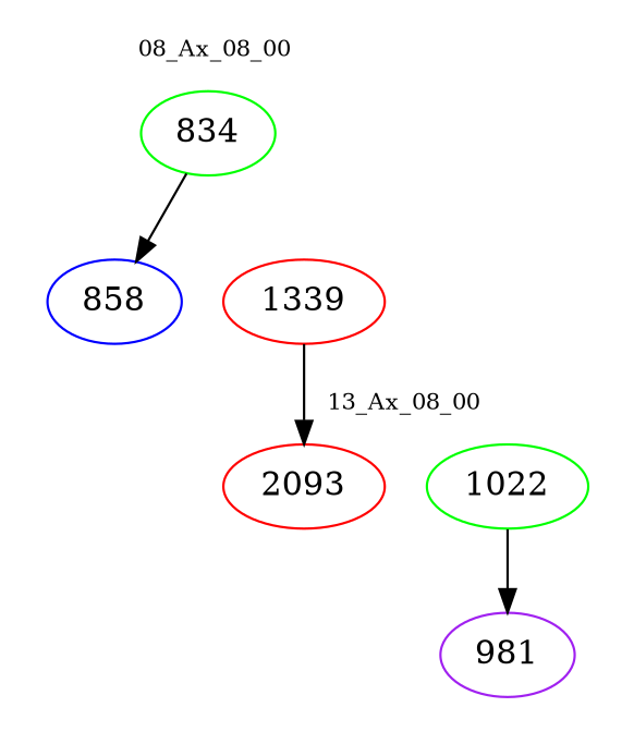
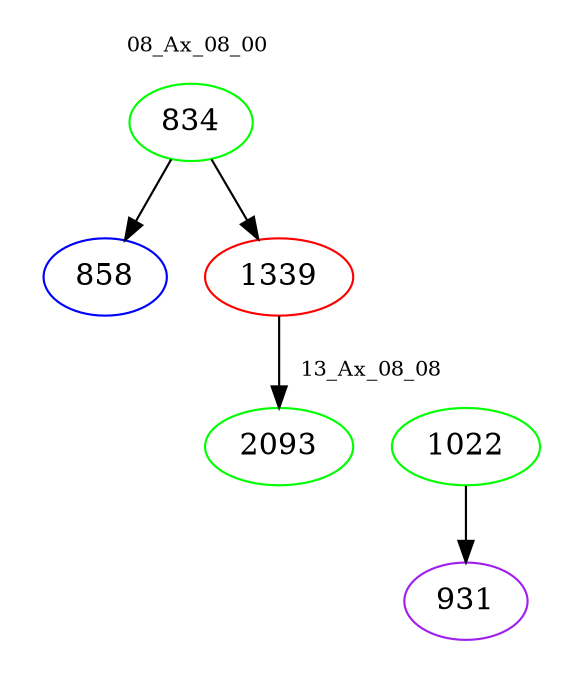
  digraph {
    node [color=green]
    edge [color=black]
    n1 [label=834]
    n2 [color=blue label=858]
    n3 [color=red label=1339]
    n4 [label=1022]
-   n5 [color=red label=2093]
-   n6 [color=purple label=981]
+   n5 [label=2093]
+   n6 [color=purple label=931]
    subgraph cluster_1 {
      color=white
      fontsize=10
      label="08_Ax_08_00"
      n1
      n2
      n3
    }
    subgraph cluster_2 {
      color=white
      fontsize=10
-     label="13_Ax_08_00"
+     label="13_Ax_08_08"
      n4
      n5
      n6
    }
    n1 -> n2
+   n1 -> n3
    n3 -> n5
    n4 -> n6
  }
